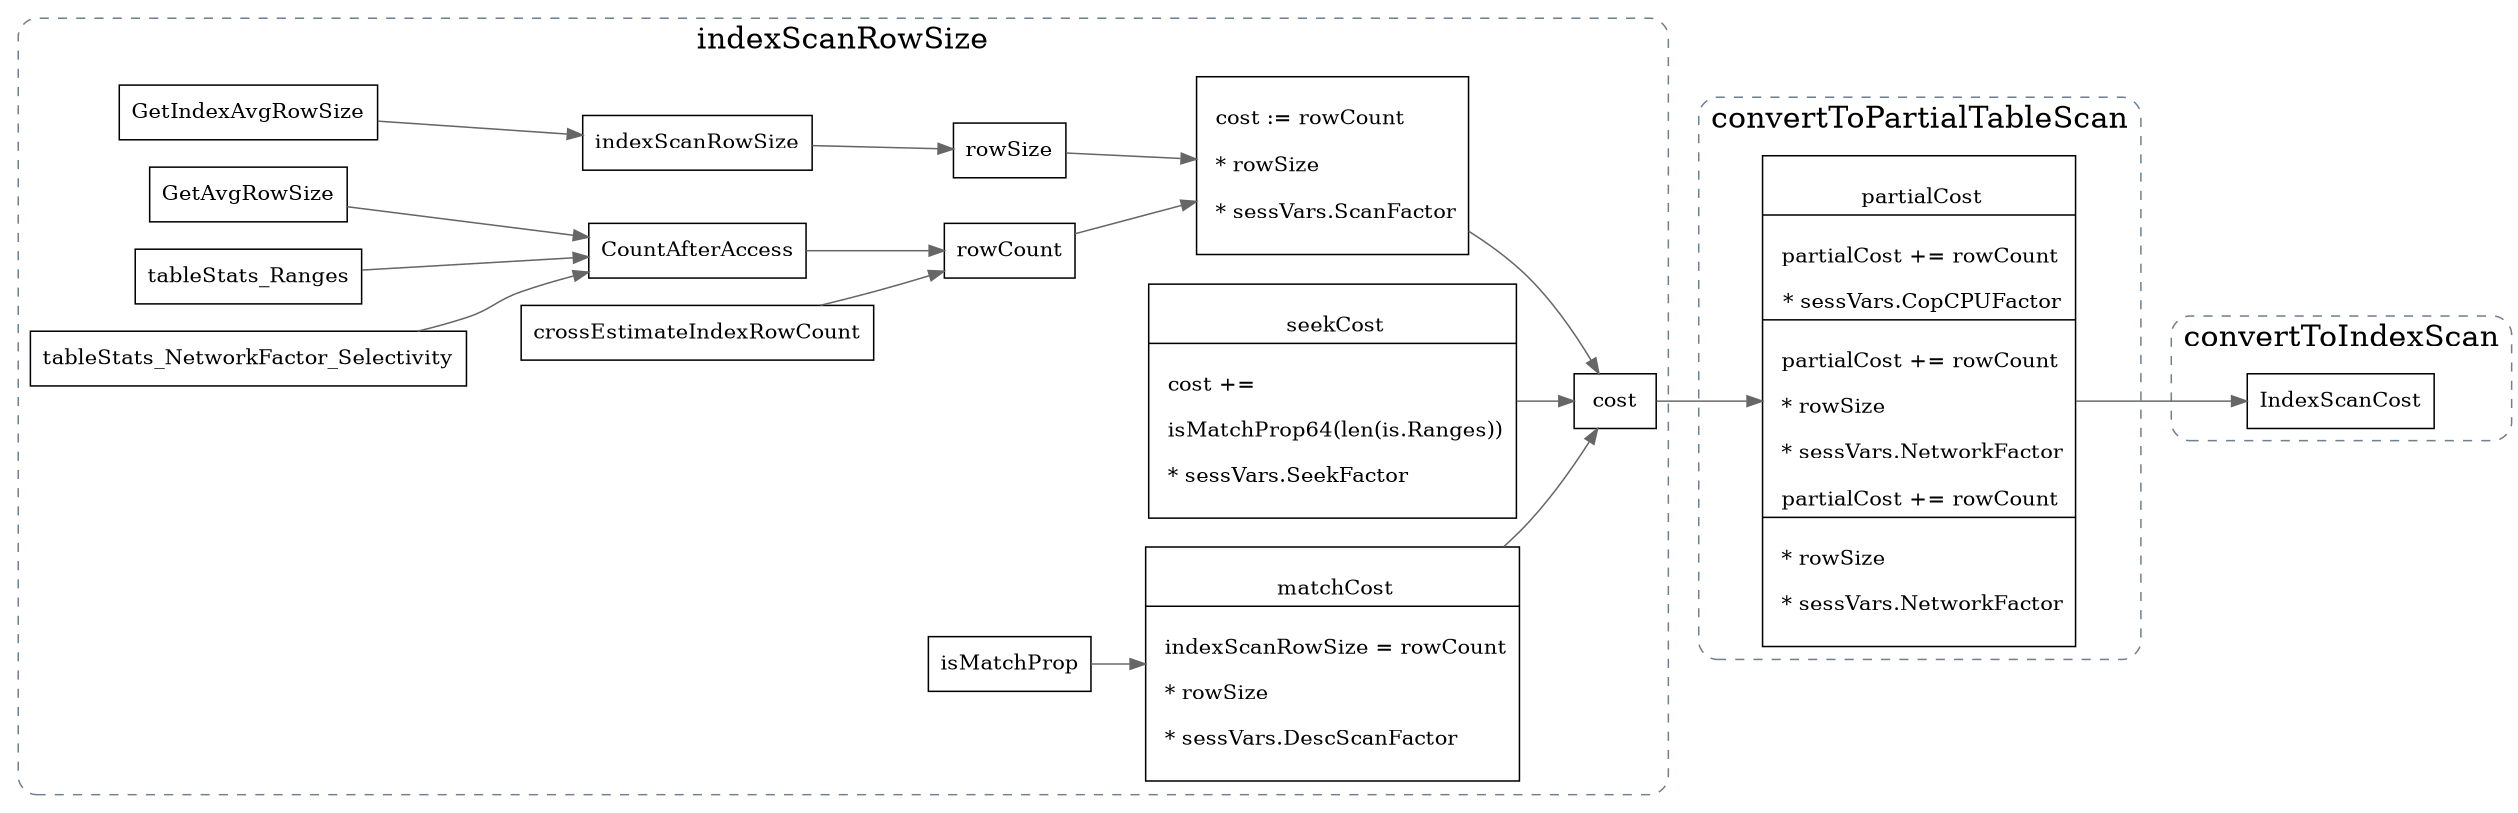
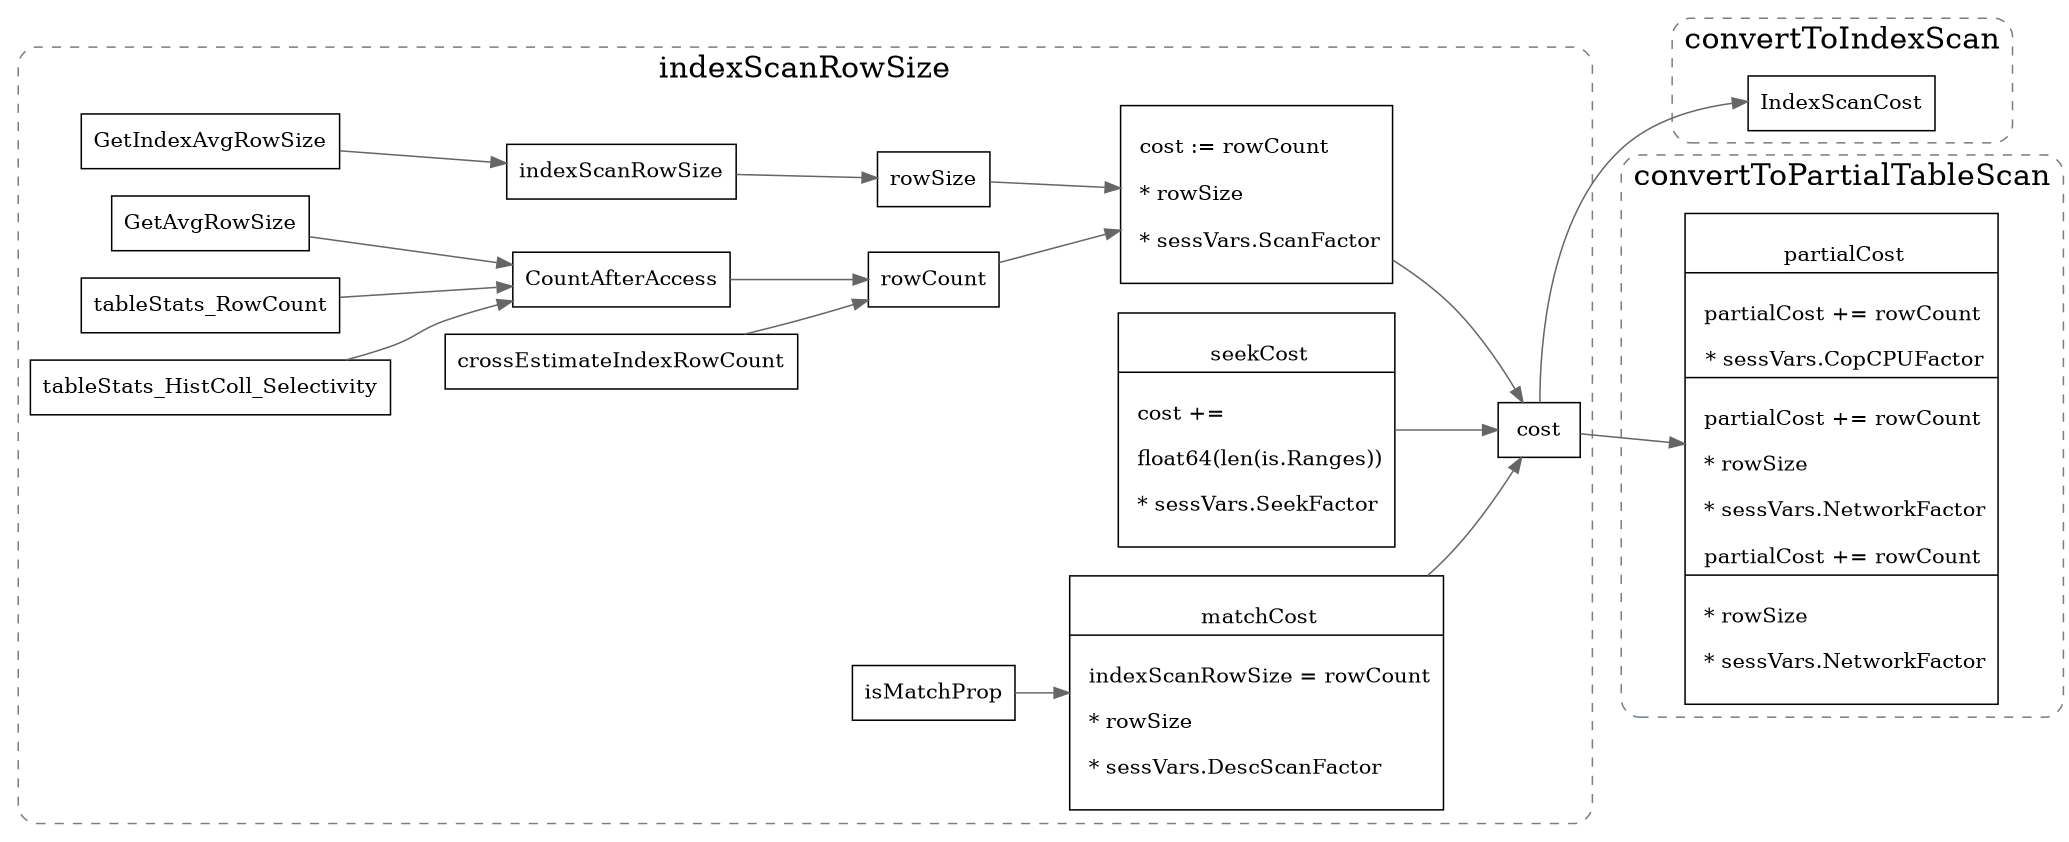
  digraph {
    newrank=true
    rankdir=LR
    node [shape=box]
    edge [color=gray40]
    GetIndexAvgRowSize
    indexScanRowSize
    GetAvgRowSize
    rowSize
-   tableStats_RowCount [label=tableStats_Ranges]
+   tableStats_RowCount
    CountAfterAccess
-   tableStats_HistColl_Selectivity [label=tableStats_NetworkFactor_Selectivity]
+   tableStats_HistColl_Selectivity
    rowCount
    n9 [label="{{\n	      cost := rowCount \l\n          * rowSize \l\n          * sessVars.ScanFactor\l\n      }}" shape=record]
    crossEstimateIndexRowCount
    cost
-   n12 [label="{{\n        seekCost|\n	      cost += \l \n        isMatchProp64(len(is.Ranges))\l \n        * sessVars.SeekFactor\l\n      }}" shape=record]
+   n12 [label="{{\n        seekCost|\n	      cost += \l \n        float64(len(is.Ranges))\l \n        * sessVars.SeekFactor\l\n      }}" shape=record]
    n13 [label="{{\n        matchCost|\n          indexScanRowSize = rowCount\l \n            * rowSize\l \n            * sessVars.DescScanFactor\l\n      }}" shape=record]
    isMatchProp
    IndexScanCost
    n16 [label="{{\n      partialCost|\n		    partialCost += rowCount\l \n          * sessVars.CopCPUFactor|\n		    partialCost += rowCount\l \n          * rowSize\l \n          * sessVars.NetworkFactor\l\n		     partialCost += rowCount\l|\n          * rowSize\l \n          * sessVars.NetworkFactor\l\n      }}" shape=record]
    subgraph cluster_1 {
      color=slategrey
      fontsize=20
      label=indexScanRowSize
      style="rounded,dashed"
      GetIndexAvgRowSize
      indexScanRowSize
      GetAvgRowSize
      rowSize
      tableStats_RowCount
      CountAfterAccess
      tableStats_HistColl_Selectivity
      rowCount
      n9
      crossEstimateIndexRowCount
      cost
      n12
      n13
      isMatchProp
    }
    subgraph cluster_2 {
      color=slategrey
      fontsize=20
      label=convertToIndexScan
      style="rounded,dashed"
      IndexScanCost
    }
    subgraph cluster_3 {
      color=slategrey
      fontsize=20
      label=convertToPartialTableScan
      style="rounded,dashed"
      n16
    }
    GetIndexAvgRowSize -> indexScanRowSize
    indexScanRowSize -> rowSize
    GetAvgRowSize -> CountAfterAccess
    rowSize -> n9
    tableStats_RowCount -> CountAfterAccess
    CountAfterAccess -> rowCount
    tableStats_HistColl_Selectivity -> CountAfterAccess
    rowCount -> n9
    n9 -> cost
    crossEstimateIndexRowCount -> rowCount
-   n16 -> IndexScanCost
+   cost -> IndexScanCost
    cost -> n16
    n12 -> cost
    n13 -> cost
    isMatchProp -> n13
  }
